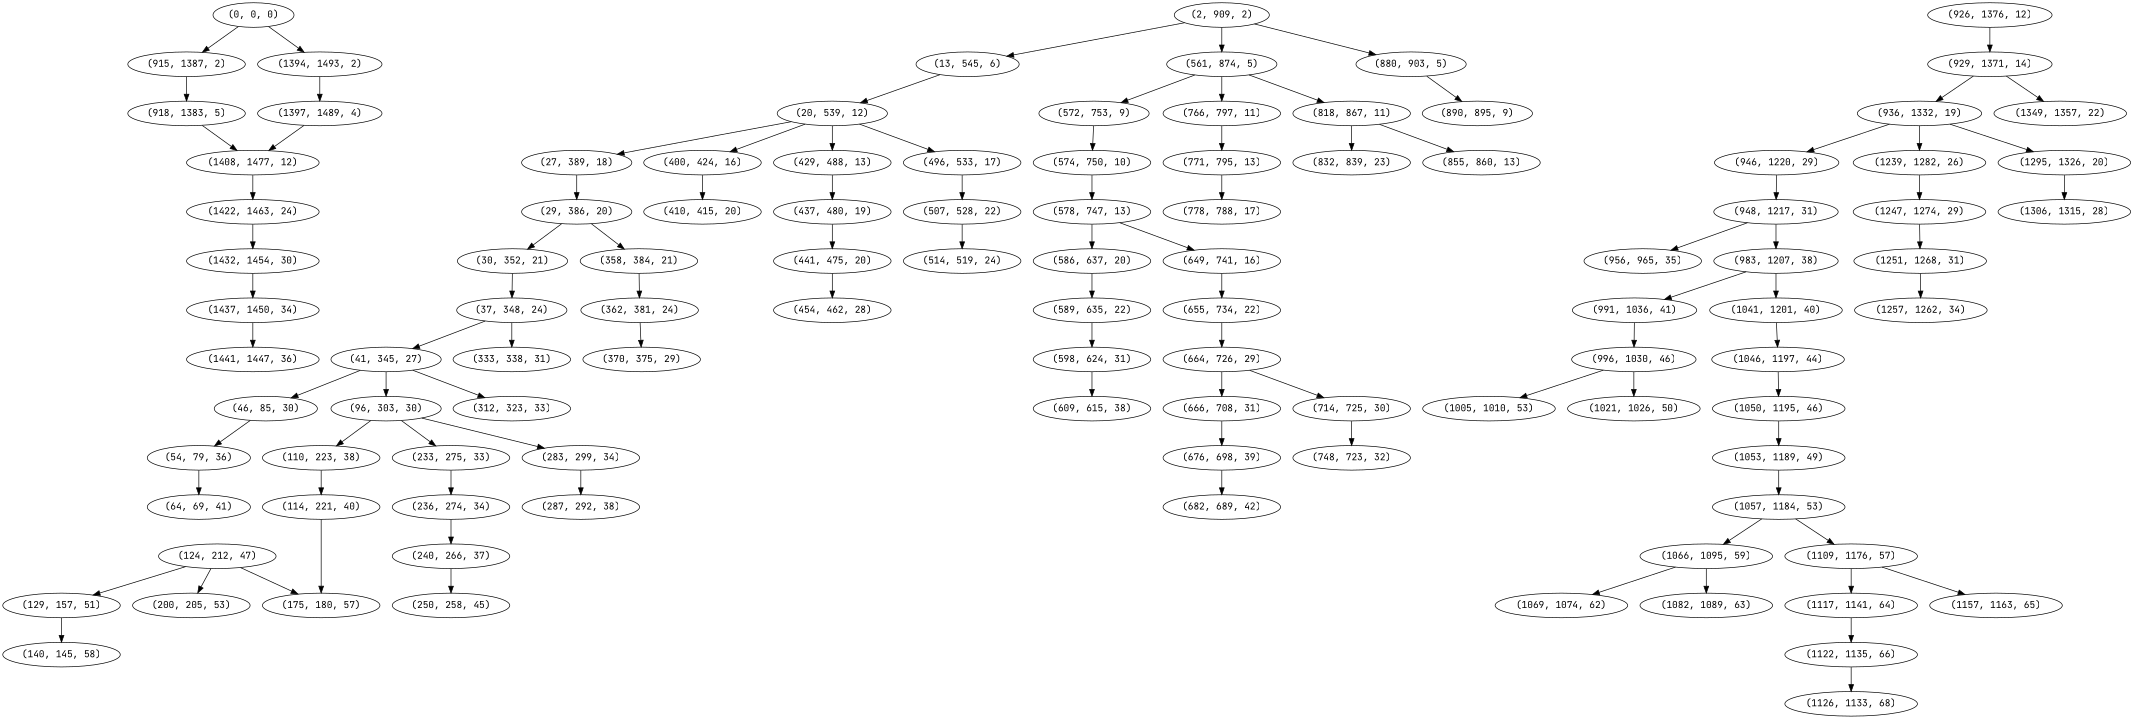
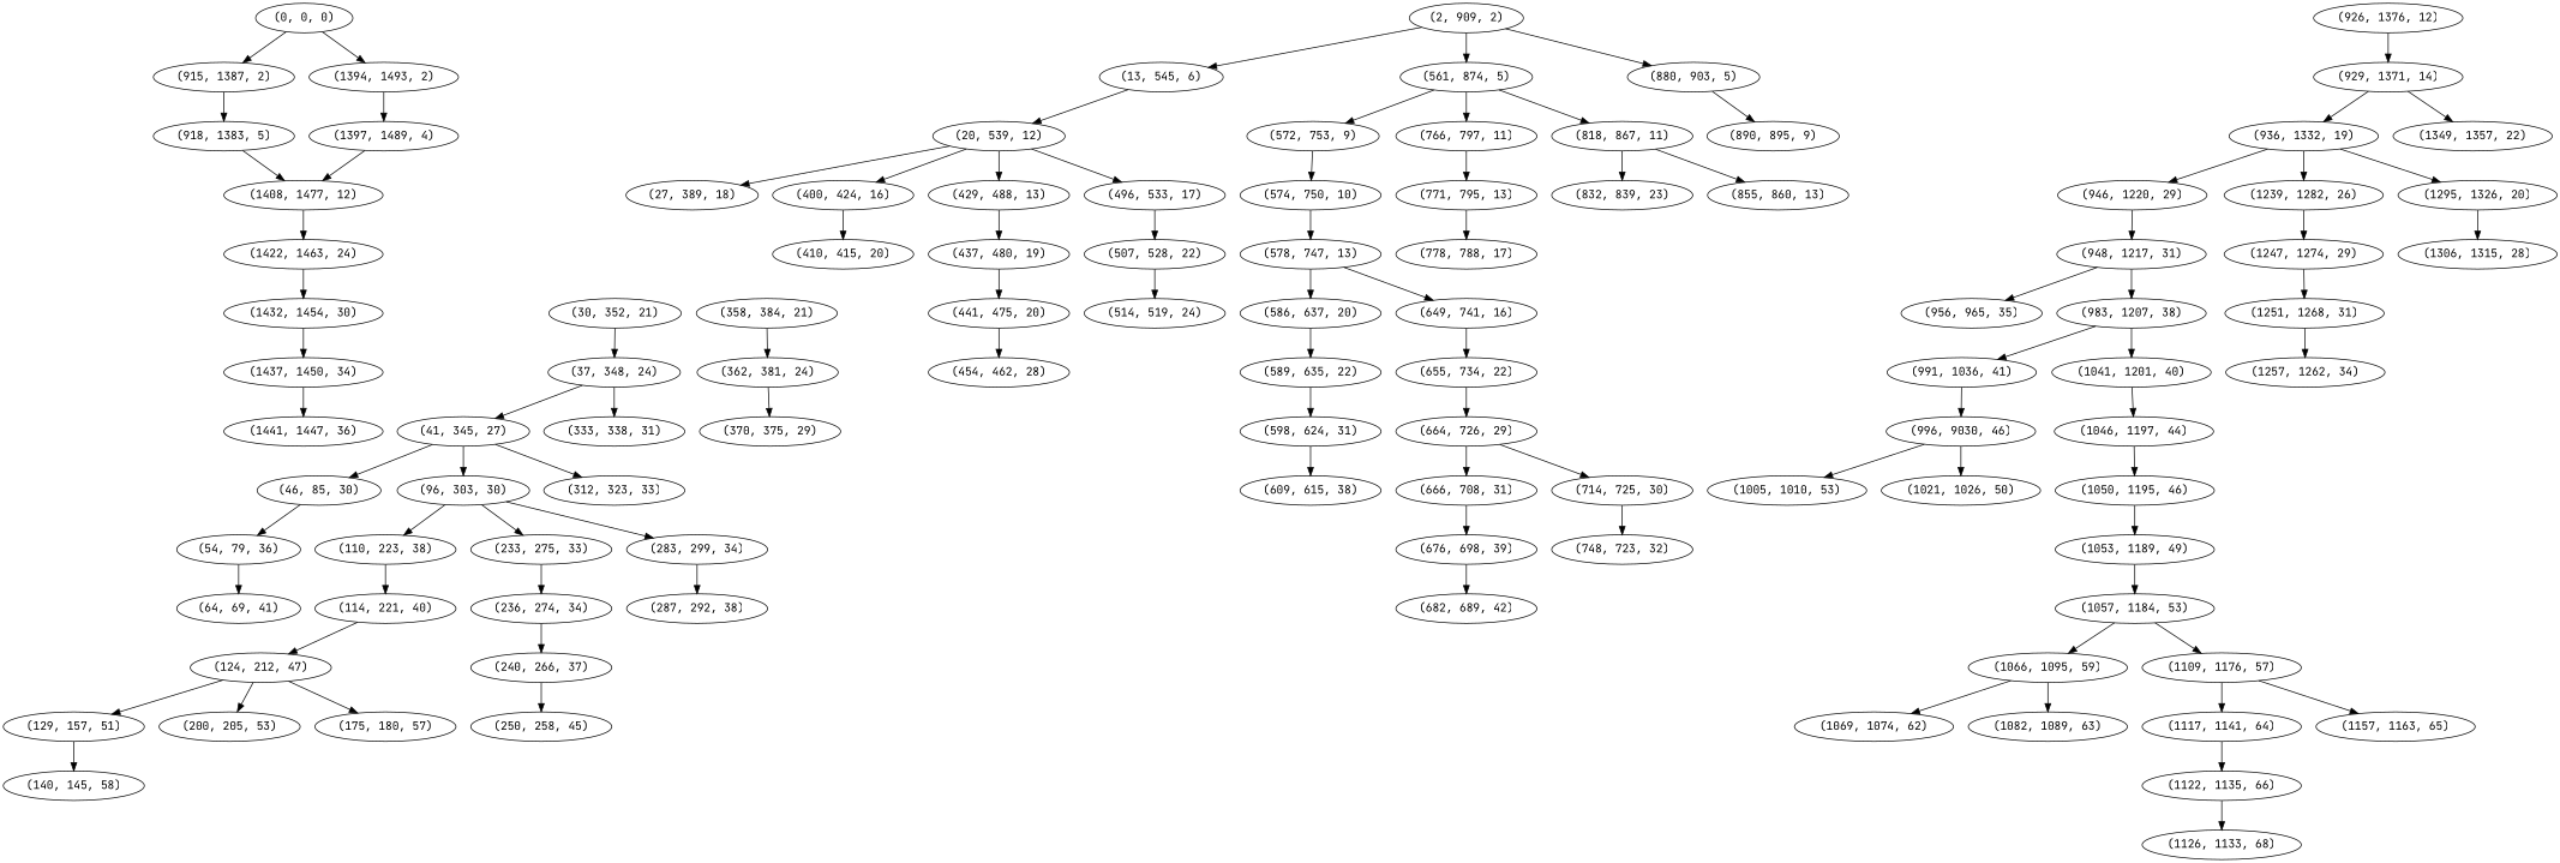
  digraph {
    fontname="JetBrains Mono"
    node [fontname="JetBrains Mono"]
    edge [fontname="JetBrains Mono"]
    "(0, 0, 0)"
    "(915, 1387, 2)"
    "(1394, 1493, 2)"
    "(2, 909, 2)"
    "(13, 545, 6)"
    "(561, 874, 5)"
    "(880, 903, 5)"
    "(918, 1383, 5)"
    "(1397, 1489, 4)"
    "(20, 539, 12)"
    "(572, 753, 9)"
    "(766, 797, 11)"
    "(818, 867, 11)"
    "(890, 895, 9)"
    "(27, 389, 18)"
    "(400, 424, 16)"
    "(429, 488, 13)"
    "(496, 533, 17)"
-   "(29, 386, 20)"
    "(410, 415, 20)"
    "(437, 480, 19)"
    "(507, 528, 22)"
    "(30, 352, 21)"
    "(358, 384, 21)"
    "(37, 348, 24)"
    "(362, 381, 24)"
    "(41, 345, 27)"
    "(333, 338, 31)"
    "(46, 85, 30)"
    "(96, 303, 30)"
    "(312, 323, 33)"
    "(54, 79, 36)"
    "(110, 223, 38)"
    "(233, 275, 33)"
    "(283, 299, 34)"
    "(64, 69, 41)"
    "(114, 221, 40)"
    "(236, 274, 34)"
    "(287, 292, 38)"
    "(124, 212, 47)"
    "(129, 157, 51)"
    "(175, 180, 57)"
    "(200, 205, 53)"
    "(140, 145, 58)"
    "(240, 266, 37)"
    "(250, 258, 45)"
    "(370, 375, 29)"
    "(441, 475, 20)"
    "(454, 462, 28)"
    "(514, 519, 24)"
    "(574, 750, 10)"
    "(771, 795, 13)"
    "(832, 839, 23)"
    "(855, 860, 13)"
    "(578, 747, 13)"
    "(586, 637, 20)"
    "(649, 741, 16)"
    "(589, 635, 22)"
    "(655, 734, 22)"
    "(598, 624, 31)"
    "(609, 615, 38)"
    "(664, 726, 29)"
    "(666, 708, 31)"
    "(714, 725, 30)"
    "(676, 698, 39)"
    n66 [label="(748, 723, 32)"]
    "(682, 689, 42)"
    "(778, 788, 17)"
    "(1408, 1477, 12)"
    "(926, 1376, 12)"
    "(929, 1371, 14)"
    "(936, 1332, 19)"
    "(1349, 1357, 22)"
    "(946, 1220, 29)"
    "(1239, 1282, 26)"
    "(1295, 1326, 20)"
    "(948, 1217, 31)"
    "(1247, 1274, 29)"
    "(1306, 1315, 28)"
    "(956, 965, 35)"
    "(983, 1207, 38)"
    "(991, 1036, 41)"
    "(1041, 1201, 40)"
-   "(996, 1030, 46)"
+   "(996, 1030, 46)" [label="(996, 9030, 46)"]
    "(1046, 1197, 44)"
    "(1005, 1010, 53)"
    "(1021, 1026, 50)"
    "(1050, 1195, 46)"
    "(1053, 1189, 49)"
    "(1057, 1184, 53)"
    "(1066, 1095, 59)"
    "(1109, 1176, 57)"
    "(1069, 1074, 62)"
    "(1082, 1089, 63)"
    "(1117, 1141, 64)"
    "(1157, 1163, 65)"
    "(1122, 1135, 66)"
    "(1126, 1133, 68)"
    "(1251, 1268, 31)"
    "(1257, 1262, 34)"
    "(1422, 1463, 24)"
    "(1432, 1454, 30)"
    "(1437, 1450, 34)"
    "(1441, 1447, 36)"
    "(0, 0, 0)" -> "(915, 1387, 2)"
    "(0, 0, 0)" -> "(1394, 1493, 2)"
    "(915, 1387, 2)" -> "(918, 1383, 5)"
    "(1394, 1493, 2)" -> "(1397, 1489, 4)"
    "(2, 909, 2)" -> "(13, 545, 6)"
    "(2, 909, 2)" -> "(561, 874, 5)"
    "(2, 909, 2)" -> "(880, 903, 5)"
    "(13, 545, 6)" -> "(20, 539, 12)"
    "(561, 874, 5)" -> "(572, 753, 9)"
    "(561, 874, 5)" -> "(766, 797, 11)"
    "(561, 874, 5)" -> "(818, 867, 11)"
    "(880, 903, 5)" -> "(890, 895, 9)"
    "(918, 1383, 5)" -> "(1408, 1477, 12)"
    "(1397, 1489, 4)" -> "(1408, 1477, 12)"
    "(20, 539, 12)" -> "(27, 389, 18)"
    "(20, 539, 12)" -> "(400, 424, 16)"
    "(20, 539, 12)" -> "(429, 488, 13)"
    "(20, 539, 12)" -> "(496, 533, 17)"
    "(572, 753, 9)" -> "(574, 750, 10)"
    "(766, 797, 11)" -> "(771, 795, 13)"
    "(818, 867, 11)" -> "(832, 839, 23)"
    "(818, 867, 11)" -> "(855, 860, 13)"
-   "(27, 389, 18)" -> "(29, 386, 20)"
    "(400, 424, 16)" -> "(410, 415, 20)"
    "(429, 488, 13)" -> "(437, 480, 19)"
    "(496, 533, 17)" -> "(507, 528, 22)"
-   "(29, 386, 20)" -> "(30, 352, 21)"
-   "(29, 386, 20)" -> "(358, 384, 21)"
    "(437, 480, 19)" -> "(441, 475, 20)"
    "(507, 528, 22)" -> "(514, 519, 24)"
    "(30, 352, 21)" -> "(37, 348, 24)"
    "(358, 384, 21)" -> "(362, 381, 24)"
    "(37, 348, 24)" -> "(41, 345, 27)"
    "(37, 348, 24)" -> "(333, 338, 31)"
    "(362, 381, 24)" -> "(370, 375, 29)"
    "(41, 345, 27)" -> "(46, 85, 30)"
    "(41, 345, 27)" -> "(96, 303, 30)"
    "(41, 345, 27)" -> "(312, 323, 33)"
    "(46, 85, 30)" -> "(54, 79, 36)"
    "(96, 303, 30)" -> "(110, 223, 38)"
    "(96, 303, 30)" -> "(233, 275, 33)"
    "(96, 303, 30)" -> "(283, 299, 34)"
    "(54, 79, 36)" -> "(64, 69, 41)"
    "(110, 223, 38)" -> "(114, 221, 40)"
    "(233, 275, 33)" -> "(236, 274, 34)"
    "(283, 299, 34)" -> "(287, 292, 38)"
-   "(114, 221, 40)" -> "(175, 180, 57)"
+   "(114, 221, 40)" -> "(124, 212, 47)"
    "(236, 274, 34)" -> "(240, 266, 37)"
    "(124, 212, 47)" -> "(129, 157, 51)"
    "(124, 212, 47)" -> "(175, 180, 57)"
    "(124, 212, 47)" -> "(200, 205, 53)"
    "(129, 157, 51)" -> "(140, 145, 58)"
    "(240, 266, 37)" -> "(250, 258, 45)"
    "(441, 475, 20)" -> "(454, 462, 28)"
    "(574, 750, 10)" -> "(578, 747, 13)"
    "(771, 795, 13)" -> "(778, 788, 17)"
    "(578, 747, 13)" -> "(586, 637, 20)"
    "(578, 747, 13)" -> "(649, 741, 16)"
    "(586, 637, 20)" -> "(589, 635, 22)"
    "(649, 741, 16)" -> "(655, 734, 22)"
    "(589, 635, 22)" -> "(598, 624, 31)"
    "(655, 734, 22)" -> "(664, 726, 29)"
    "(598, 624, 31)" -> "(609, 615, 38)"
    "(664, 726, 29)" -> "(666, 708, 31)"
    "(664, 726, 29)" -> "(714, 725, 30)"
    "(666, 708, 31)" -> "(676, 698, 39)"
    "(714, 725, 30)" -> n66
    "(676, 698, 39)" -> "(682, 689, 42)"
    "(1408, 1477, 12)" -> "(1422, 1463, 24)"
    "(926, 1376, 12)" -> "(929, 1371, 14)"
    "(929, 1371, 14)" -> "(936, 1332, 19)"
    "(929, 1371, 14)" -> "(1349, 1357, 22)"
    "(936, 1332, 19)" -> "(946, 1220, 29)"
    "(936, 1332, 19)" -> "(1239, 1282, 26)"
    "(936, 1332, 19)" -> "(1295, 1326, 20)"
    "(946, 1220, 29)" -> "(948, 1217, 31)"
    "(1239, 1282, 26)" -> "(1247, 1274, 29)"
    "(1295, 1326, 20)" -> "(1306, 1315, 28)"
    "(948, 1217, 31)" -> "(956, 965, 35)"
    "(948, 1217, 31)" -> "(983, 1207, 38)"
    "(1247, 1274, 29)" -> "(1251, 1268, 31)"
    "(983, 1207, 38)" -> "(991, 1036, 41)"
    "(983, 1207, 38)" -> "(1041, 1201, 40)"
    "(991, 1036, 41)" -> "(996, 1030, 46)"
    "(1041, 1201, 40)" -> "(1046, 1197, 44)"
    "(996, 1030, 46)" -> "(1005, 1010, 53)"
    "(996, 1030, 46)" -> "(1021, 1026, 50)"
    "(1046, 1197, 44)" -> "(1050, 1195, 46)"
    "(1050, 1195, 46)" -> "(1053, 1189, 49)"
    "(1053, 1189, 49)" -> "(1057, 1184, 53)"
    "(1057, 1184, 53)" -> "(1066, 1095, 59)"
    "(1057, 1184, 53)" -> "(1109, 1176, 57)"
    "(1066, 1095, 59)" -> "(1069, 1074, 62)"
    "(1066, 1095, 59)" -> "(1082, 1089, 63)"
    "(1109, 1176, 57)" -> "(1117, 1141, 64)"
    "(1109, 1176, 57)" -> "(1157, 1163, 65)"
    "(1117, 1141, 64)" -> "(1122, 1135, 66)"
    "(1122, 1135, 66)" -> "(1126, 1133, 68)"
    "(1251, 1268, 31)" -> "(1257, 1262, 34)"
    "(1422, 1463, 24)" -> "(1432, 1454, 30)"
    "(1432, 1454, 30)" -> "(1437, 1450, 34)"
    "(1437, 1450, 34)" -> "(1441, 1447, 36)"
  }
